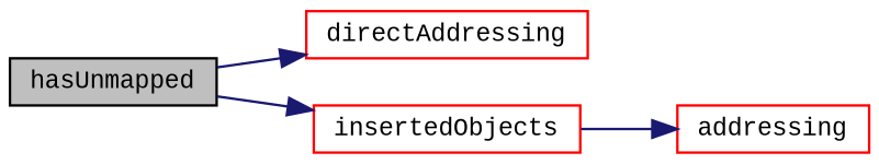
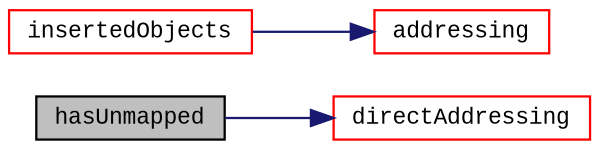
  digraph {
    fontname="Liberation Mono"
    rankdir=LR
    node [color=red fontname="Liberation Mono" fontsize=10 shape=record]
    edge [color=midnightblue fontname="Liberation Mono" fontsize=10 labelfontname=Helvetica labelfontsize=10 style=solid]
    n1 [color=black fillcolor=grey75 fontcolor=black height=0.2 label=hasUnmapped style=filled width=0.4]
    n2 [height=0.2 label=directAddressing width=0.4]
    n3 [height=0.2 label=insertedObjects width=0.4]
    n4 [height=0.2 label=addressing width=0.4]
    n1 -> n2
-   n1 -> n3
    n3 -> n4
  }
